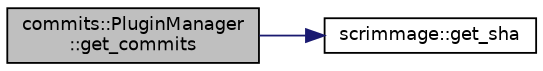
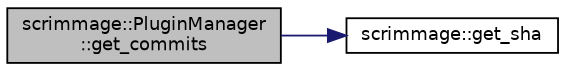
  digraph {
    rankdir=LR
    node [color=black fontname=Helvetica fontsize=10 shape=record style=filled]
-   n1 [fillcolor=grey75 fontcolor=black height=0.2 label="commits::PluginManager\l::get_commits" width=0.4]
+   n1 [fillcolor=grey75 fontcolor=black height=0.2 label="scrimmage::PluginManager\l::get_commits" width=0.4]
    n2 [fillcolor=white height=0.2 label="scrimmage::get_sha" width=0.4]
    n1 -> n2 [color=midnightblue fontname=Helvetica fontsize=10 labelfontname=Helvetica labelfontsize=10 style=solid]
  }
